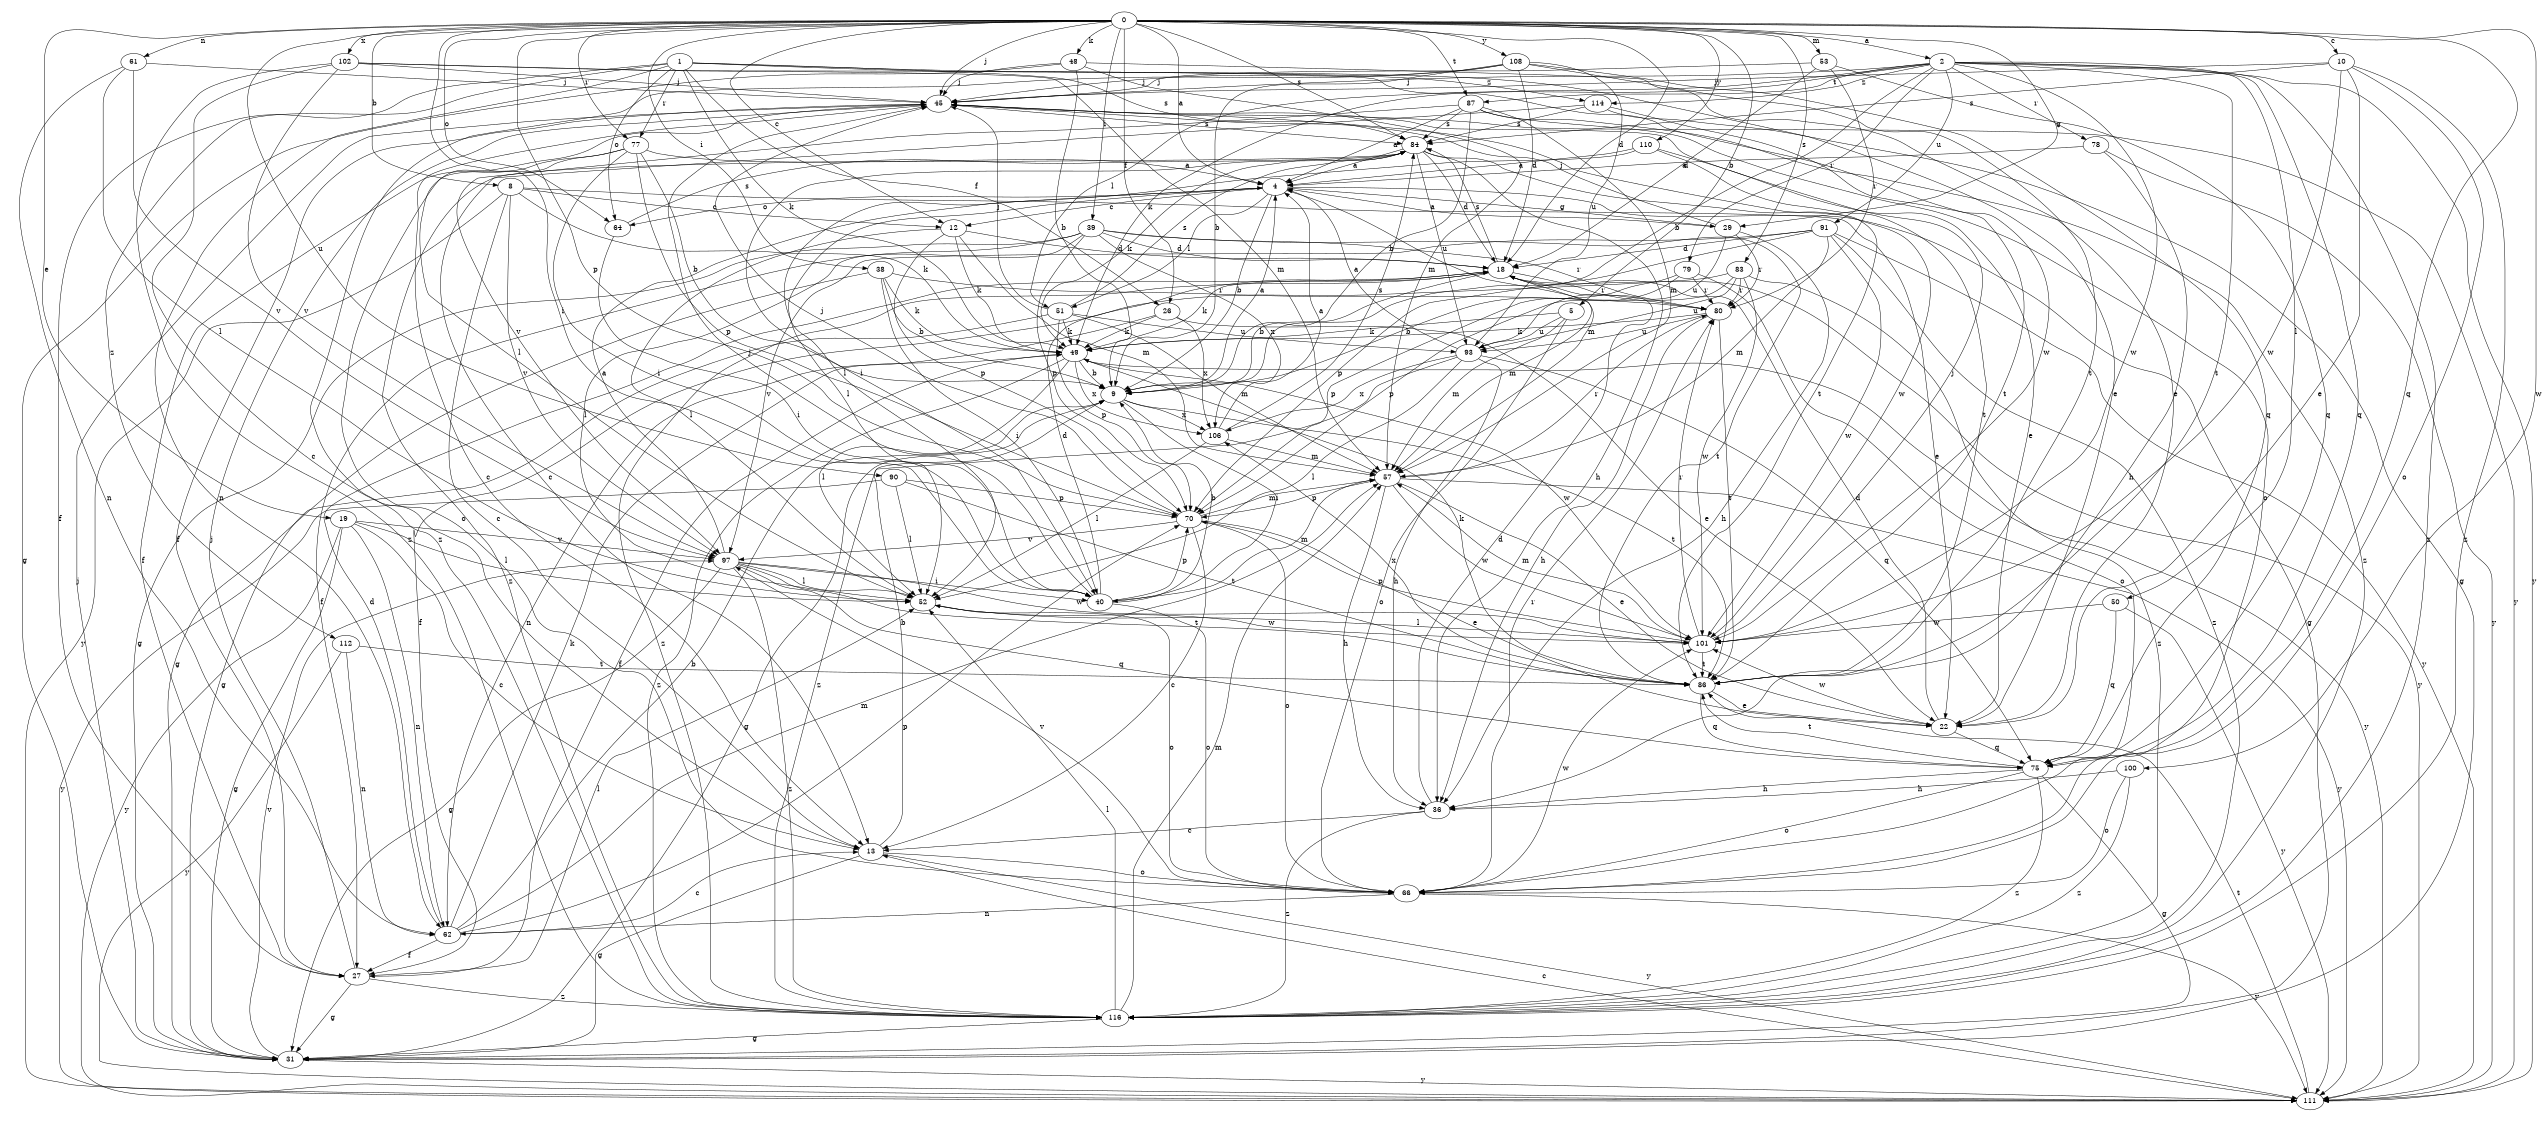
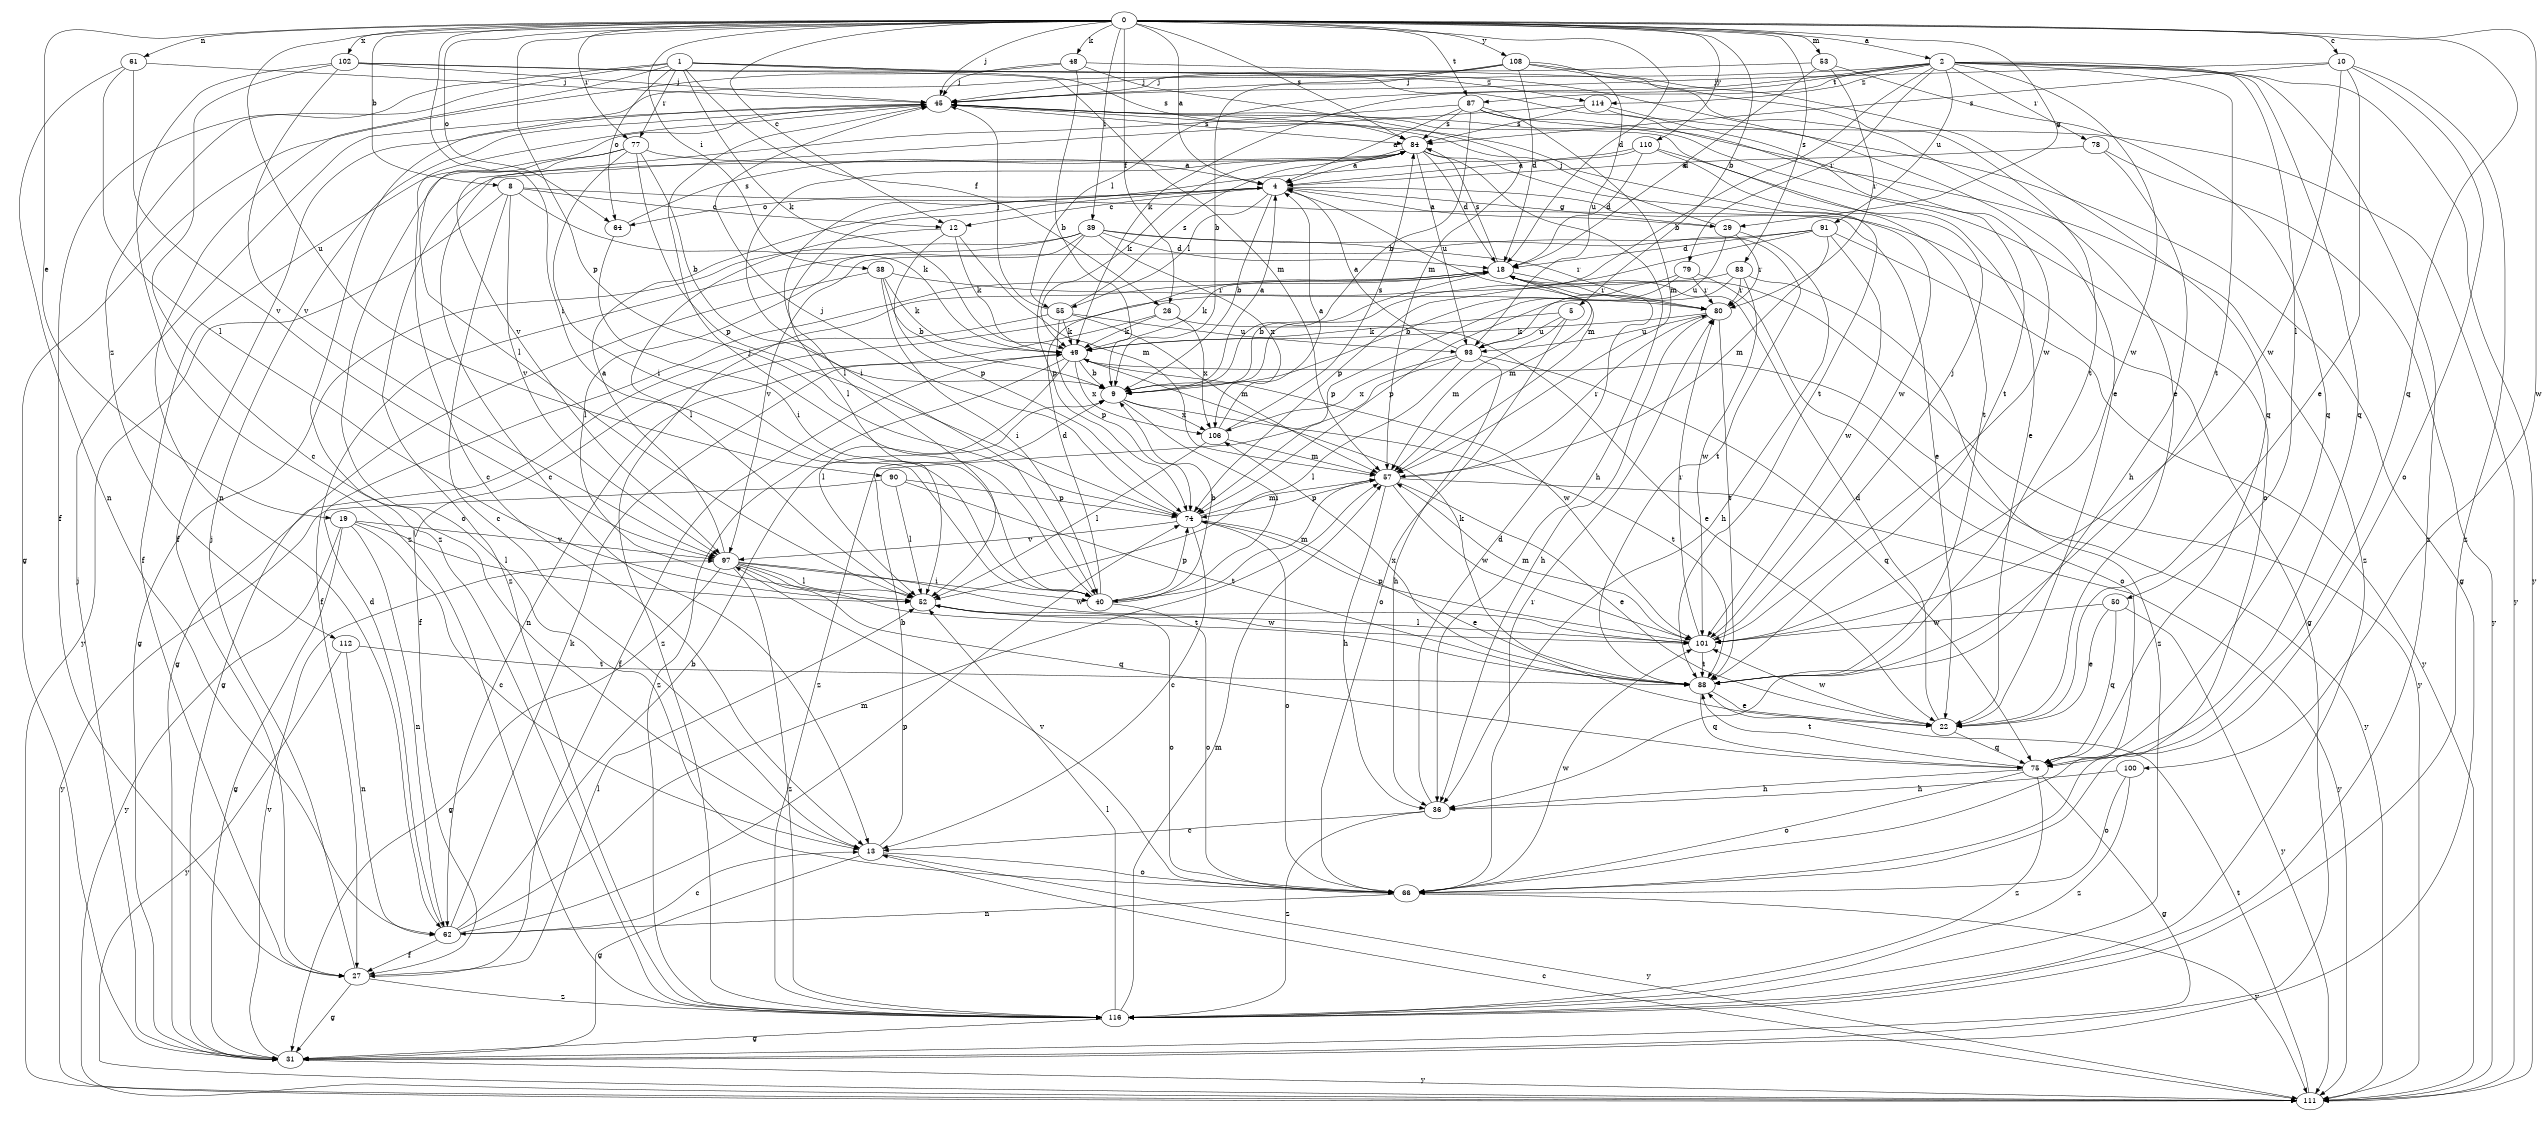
  strict digraph {
    0
    2
    4
    5
    8
    10
    12
    18
    19
    26
    29
    38
    39
    40
    45
    48
    53
    61
    64
-   70
+   70 [label=74]
    75
    77
    83
    84
    87
    90
    100
    102
    108
    110
    49
    114
    9
    50
-   51
+   51 [label=55]
    78
    79
-   88 [label=86]
+   88
    91
    101
    111
    116
    31
    52
    57
    66
    93
    22
    13
    97
    80
    62
    106
    36
    27
    1
    112
    0 -> 2 [label=a]
    0 -> 4 [label=a]
    0 -> 5 [label=b]
    0 -> 8 [label=b]
    0 -> 10 [label=c]
    0 -> 12 [label=c]
    0 -> 18 [label=d]
    0 -> 19 [label=e]
    0 -> 26 [label=f]
    0 -> 29 [label=g]
    0 -> 38 [label=i]
    0 -> 39 [label=i]
    0 -> 40 [label=i]
    0 -> 45 [label=j]
    0 -> 48 [label=k]
    0 -> 53 [label=m]
    0 -> 61 [label=n]
    0 -> 64 [label=o]
    0 -> 70 [label=p]
    0 -> 75 [label=q]
    0 -> 77 [label=r]
    0 -> 83 [label=s]
    0 -> 84 [label=s]
    0 -> 87 [label=t]
    0 -> 90 [label=u]
    0 -> 100 [label=w]
    0 -> 102 [label=x]
    0 -> 108 [label=y]
    0 -> 110 [label=y]
    2 -> 45 [label=j]
    2 -> 75 [label=q]
    2 -> 87 [label=t]
    2 -> 49 [label=k]
    2 -> 114 [label=z]
    2 -> 9 [label=b]
    2 -> 50 [label=l]
    2 -> 51 [label=l]
    2 -> 78 [label=r]
    2 -> 79 [label=r]
    2 -> 88 [label=t]
    2 -> 91 [label=u]
    2 -> 101 [label=w]
    2 -> 111 [label=y]
    2 -> 116 [label=z]
    4 -> 12 [label=c]
    4 -> 29 [label=g]
    4 -> 64 [label=o]
    4 -> 9 [label=b]
    4 -> 51 [label=l]
    4 -> 31 [label=g]
    4 -> 52 [label=l]
    4 -> 57 [label=m]
    5 -> 49 [label=k]
    5 -> 57 [label=m]
    5 -> 66 [label=o]
    5 -> 93 [label=u]
    8 -> 12 [label=c]
    8 -> 49 [label=k]
    8 -> 111 [label=y]
    8 -> 22 [label=e]
    8 -> 13 [label=c]
    8 -> 97 [label=v]
    10 -> 45 [label=j]
    10 -> 84 [label=s]
    10 -> 101 [label=w]
    10 -> 116 [label=z]
    10 -> 66 [label=o]
    10 -> 22 [label=e]
    12 -> 70 [label=p]
    12 -> 49 [label=k]
    12 -> 52 [label=l]
    12 -> 57 [label=m]
    18 -> 84 [label=s]
    18 -> 49 [label=k]
    18 -> 9 [label=b]
    18 -> 111 [label=y]
    18 -> 116 [label=z]
    18 -> 57 [label=m]
    18 -> 80 [label=r]
    19 -> 111 [label=y]
    19 -> 31 [label=g]
    19 -> 52 [label=l]
    19 -> 13 [label=c]
    19 -> 97 [label=v]
    19 -> 62 [label=n]
    26 -> 49 [label=k]
    26 -> 22 [label=e]
    26 -> 62 [label=n]
    26 -> 106 [label=x]
    29 -> 4 [label=a]
    29 -> 45 [label=j]
    29 -> 93 [label=u]
    29 -> 80 [label=r]
    29 -> 36 [label=h]
    38 -> 40 [label=i]
    38 -> 49 [label=k]
    38 -> 9 [label=b]
    38 -> 31 [label=g]
    38 -> 80 [label=r]
    39 -> 18 [label=d]
    39 -> 70 [label=p]
    39 -> 88 [label=t]
    39 -> 31 [label=g]
    39 -> 52 [label=l]
    39 -> 80 [label=r]
    39 -> 106 [label=x]
    39 -> 27 [label=f]
    40 -> 18 [label=d]
    40 -> 45 [label=j]
    40 -> 70 [label=p]
    40 -> 9 [label=b]
    40 -> 57 [label=m]
    40 -> 66 [label=o]
    45 -> 84 [label=s]
    45 -> 88 [label=t]
    45 -> 111 [label=y]
    45 -> 52 [label=l]
    45 -> 13 [label=c]
    45 -> 27 [label=f]
    48 -> 45 [label=j]
    48 -> 9 [label=b]
    48 -> 31 [label=g]
    48 -> 57 [label=m]
    48 -> 22 [label=e]
    53 -> 18 [label=d]
    53 -> 45 [label=j]
    53 -> 75 [label=q]
    53 -> 80 [label=r]
    61 -> 45 [label=j]
    61 -> 52 [label=l]
    61 -> 97 [label=v]
    61 -> 62 [label=n]
    64 -> 40 [label=i]
    64 -> 84 [label=s]
    70 -> 45 [label=j]
    70 -> 57 [label=m]
    70 -> 66 [label=o]
    70 -> 22 [label=e]
    70 -> 13 [label=c]
    70 -> 97 [label=v]
    75 -> 88 [label=t]
    75 -> 116 [label=z]
    75 -> 31 [label=g]
    75 -> 66 [label=o]
    75 -> 36 [label=h]
    77 -> 4 [label=a]
    77 -> 40 [label=i]
    77 -> 70 [label=p]
    77 -> 9 [label=b]
    77 -> 66 [label=o]
    77 -> 27 [label=f]
    83 -> 70 [label=p]
    83 -> 101 [label=w]
    83 -> 116 [label=z]
-   83 -> 93 [label=u]
    83 -> 80 [label=r]
    83 -> 27 [label=f]
    84 -> 4 [label=a]
    84 -> 18 [label=d]
    84 -> 40 [label=i]
    84 -> 49 [label=k]
    84 -> 101 [label=w]
    84 -> 116 [label=z]
    84 -> 93 [label=u]
    84 -> 36 [label=h]
    87 -> 4 [label=a]
    87 -> 84 [label=s]
    87 -> 9 [label=b]
    87 -> 116 [label=z]
    87 -> 57 [label=m]
    87 -> 66 [label=o]
    87 -> 97 [label=v]
    90 -> 70 [label=p]
    90 -> 88 [label=t]
    90 -> 111 [label=y]
    90 -> 52 [label=l]
    100 -> 116 [label=z]
    100 -> 66 [label=o]
    100 -> 36 [label=h]
    102 -> 45 [label=j]
    102 -> 101 [label=w]
    102 -> 116 [label=z]
    102 -> 57 [label=m]
    102 -> 13 [label=c]
    102 -> 97 [label=v]
    108 -> 18 [label=d]
    108 -> 45 [label=j]
    108 -> 75 [label=q]
    108 -> 9 [label=b]
    108 -> 88 [label=t]
    108 -> 116 [label=z]
    108 -> 93 [label=u]
    110 -> 4 [label=a]
-   12 -> 18 [label=d]
+   110 -> 18 [label=d]
    110 -> 88 [label=t]
    110 -> 52 [label=l]
    110 -> 22 [label=e]
    49 -> 9 [label=b]
    49 -> 101 [label=w]
    49 -> 111 [label=y]
    49 -> 116 [label=z]
    49 -> 52 [label=l]
    49 -> 106 [label=x]
    49 -> 27 [label=f]
    114 -> 84 [label=s]
    114 -> 88 [label=t]
    114 -> 31 [label=g]
    114 -> 13 [label=c]
    9 -> 4 [label=a]
    9 -> 40 [label=i]
    9 -> 88 [label=t]
-   9 -> 31 [label=g]
    9 -> 106 [label=x]
    50 -> 75 [label=q]
    50 -> 101 [label=w]
    50 -> 111 [label=y]
+   50 -> 22 [label=e]
    51 -> 45 [label=j]
    51 -> 70 [label=p]
    51 -> 84 [label=s]
    51 -> 49 [label=k]
    51 -> 31 [label=g]
    51 -> 57 [label=m]
    51 -> 93 [label=u]
    78 -> 4 [label=a]
    78 -> 111 [label=y]
    78 -> 36 [label=h]
    79 -> 70 [label=p]
    79 -> 9 [label=b]
    79 -> 66 [label=o]
    79 -> 80 [label=r]
    88 -> 75 [label=q]
    88 -> 49 [label=k]
    88 -> 22 [label=e]
    88 -> 106 [label=x]
    91 -> 18 [label=d]
    91 -> 70 [label=p]
    91 -> 101 [label=w]
    91 -> 111 [label=y]
-   91 -> 116 [label=z]
    91 -> 57 [label=m]
    91 -> 97 [label=v]
    101 -> 45 [label=j]
    101 -> 70 [label=p]
    101 -> 88 [label=t]
    101 -> 52 [label=l]
    101 -> 57 [label=m]
    101 -> 80 [label=r]
    111 -> 88 [label=t]
    111 -> 13 [label=c]
    116 -> 31 [label=g]
    116 -> 52 [label=l]
    116 -> 57 [label=m]
    31 -> 45 [label=j]
    31 -> 111 [label=y]
    31 -> 97 [label=v]
    52 -> 101 [label=w]
    52 -> 66 [label=o]
    57 -> 70 [label=p]
    57 -> 101 [label=w]
    57 -> 111 [label=y]
    57 -> 22 [label=e]
    57 -> 80 [label=r]
    57 -> 36 [label=h]
    66 -> 101 [label=w]
    66 -> 111 [label=y]
    66 -> 97 [label=v]
    66 -> 80 [label=r]
    66 -> 62 [label=n]
    93 -> 4 [label=a]
    93 -> 75 [label=q]
    93 -> 116 [label=z]
    93 -> 52 [label=l]
    93 -> 106 [label=x]
    93 -> 36 [label=h]
    22 -> 18 [label=d]
    22 -> 75 [label=q]
    22 -> 101 [label=w]
    13 -> 9 [label=b]
    13 -> 111 [label=y]
    13 -> 31 [label=g]
    13 -> 66 [label=o]
    97 -> 4 [label=a]
    97 -> 40 [label=i]
    97 -> 75 [label=q]
    97 -> 88 [label=t]
    97 -> 101 [label=w]
    97 -> 116 [label=z]
    97 -> 31 [label=g]
    97 -> 52 [label=l]
    80 -> 49 [label=k]
    80 -> 88 [label=t]
    80 -> 93 [label=u]
    80 -> 36 [label=h]
    62 -> 18 [label=d]
    62 -> 70 [label=p]
    62 -> 49 [label=k]
    62 -> 9 [label=b]
    62 -> 57 [label=m]
    62 -> 13 [label=c]
    62 -> 27 [label=f]
    106 -> 4 [label=a]
    106 -> 84 [label=s]
    106 -> 52 [label=l]
    106 -> 57 [label=m]
    36 -> 18 [label=d]
    36 -> 116 [label=z]
    36 -> 13 [label=c]
    27 -> 45 [label=j]
    27 -> 116 [label=z]
    27 -> 31 [label=g]
    27 -> 52 [label=l]
    1 -> 26 [label=f]
    1 -> 64 [label=o]
    1 -> 77 [label=r]
    1 -> 84 [label=s]
    1 -> 49 [label=k]
    1 -> 114 [label=z]
    1 -> 22 [label=e]
    1 -> 62 [label=n]
    1 -> 27 [label=f]
    1 -> 112 [label=z]
    112 -> 88 [label=t]
    112 -> 111 [label=y]
    112 -> 62 [label=n]
  }
